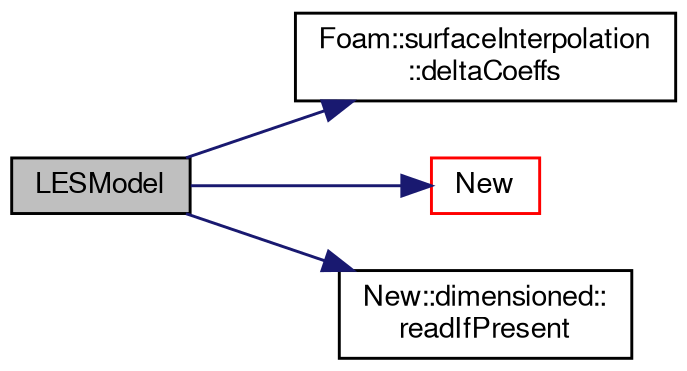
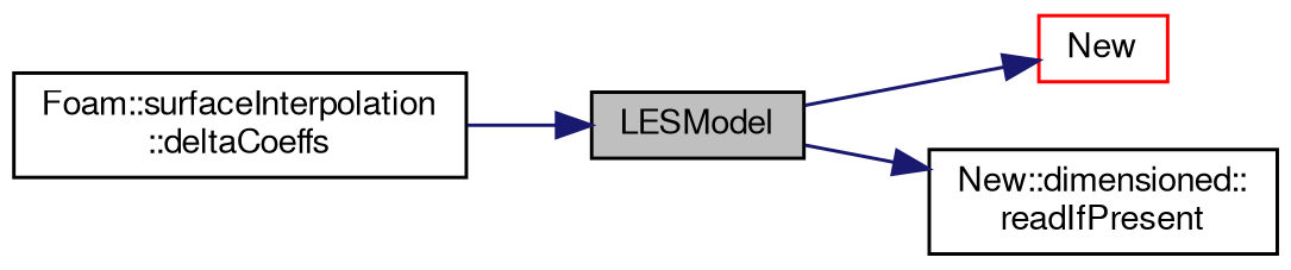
  digraph {
    rankdir=LR
    node [color=black fontname=FreeSans fontsize=10 shape=record]
    edge [color=midnightblue fontname=FreeSans fontsize=10 labelfontname=FreeSans labelfontsize=10 style=solid]
    n1 [fillcolor=grey75 fontcolor=black height=0.2 label=LESModel style=filled width=0.4]
    n2 [height=0.2 label="Foam::surfaceInterpolation\l::deltaCoeffs" width=0.4]
    n3 [color=red height=0.2 label=New width=0.4]
    n4 [height=0.2 label="New::dimensioned::\lreadIfPresent" width=0.4]
-   n1 -> n2
+   n2 -> n1
    n1 -> n3
    n1 -> n4
  }
